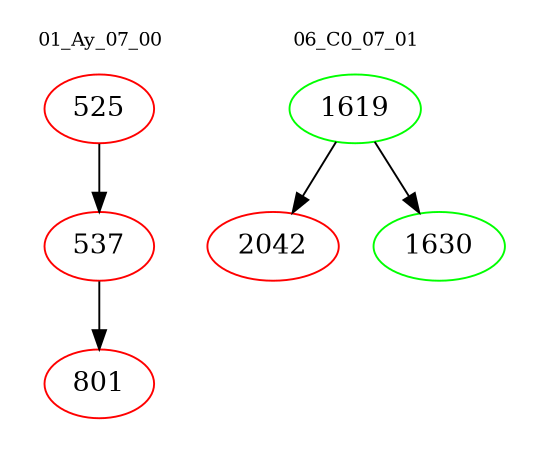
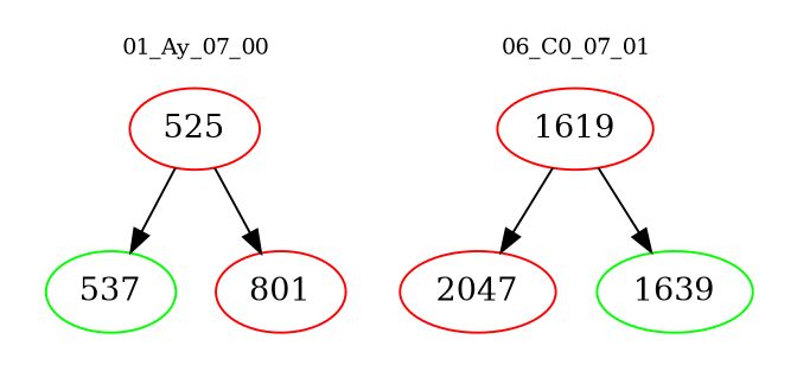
  digraph {
    node [color=red]
    edge [color=black]
    n1 [label=525]
-   n2 [label=537]
+   n2 [color=green label=537]
    n3 [label=801]
-   n4 [color=green label=1619]
-   n5 [label=2042]
-   n6 [color=green label=1630]
+   n4 [label=1619]
+   n5 [label=2047]
+   n6 [color=green label=1639]
    subgraph cluster_1 {
      color=white
      fontsize=10
      label="01_Ay_07_00"
      n1
      n2
      n3
    }
    subgraph cluster_2 {
      color=white
      fontsize=10
      label="06_C0_07_01"
      n4
      n5
      n6
    }
    n1 -> n2
-   n2 -> n3
+   n1 -> n3
    n4 -> n5
    n4 -> n6
  }
